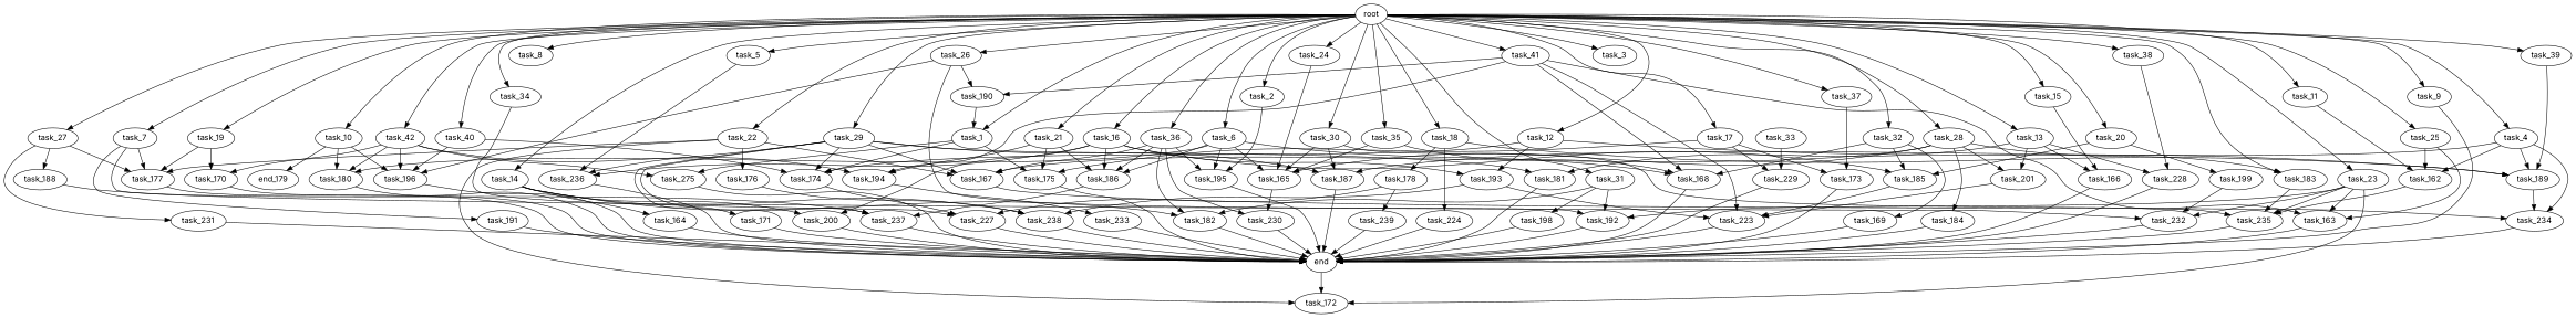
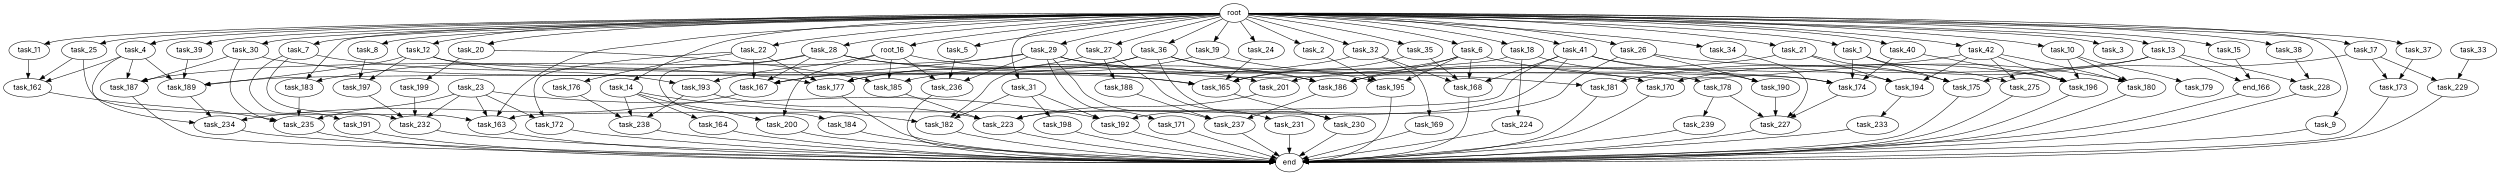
  digraph {
    fontname=Inter
    node [fontname=Inter]
    edge [fontname=Inter]
    task_12
    task_189
    task_193
+   task_197
    task_174
    task_234
    task_238
    task_223
    task_232
    task_227
    task_199
    end
    task_36
    task_167
    task_182
    task_230
    task_195
    task_186
    task_237
    task_42
    task_180
    task_196
    n23 [label=task_275]
    task_170
    task_194
    task_233
    task_19
    task_177
    root
    task_10
    task_18
    task_4
    task_8
    task_15
    task_5
    task_27
    task_14
    task_21
    task_38
-   task_16
+   task_16 [label=root_16]
    task_7
    task_24
    task_26
    task_30
    task_39
    task_17
    task_31
    task_40
    task_2
    task_41
    task_35
    task_3
    task_22
    task_29
    task_28
    task_23
    task_25
    task_6
    task_32
    task_20
    task_9
    task_37
    task_1
    task_34
    task_13
    task_11
    task_183
-   task_179 [label=end_179]
+   task_179
    task_224
    task_178
    task_187
    task_162
    task_33
    task_229
-   task_166
+   task_166 [label=end_166]
    task_236
    task_231
    task_188
    task_164
    task_200
    task_175
    task_228
    task_185
    task_191
    task_165
    task_192
    task_190
    task_235
    task_173
    task_198
    task_168
    task_163
    task_172
    task_176
    task_171
    task_181
    task_201
    task_184
    task_169
    task_239
    task_12 -> task_189
    task_12 -> task_193
+   task_12 -> task_197
    task_12 -> task_174
    task_189 -> task_234
    task_193 -> task_238
    task_193 -> task_223
+   task_197 -> task_232
    task_174 -> task_227
    task_234 -> end
    task_238 -> end
    task_223 -> end
    task_232 -> end
    task_227 -> end
    task_199 -> task_232
    task_36 -> task_167
    task_36 -> task_182
    task_36 -> task_230
    task_36 -> task_195
    task_36 -> task_186
    task_167 -> task_234
    task_182 -> end
    task_230 -> end
    task_195 -> end
    task_186 -> task_237
    task_237 -> end
    task_42 -> task_180
    task_42 -> task_196
    task_42 -> n23
    task_42 -> task_170
    task_42 -> task_194
    task_180 -> end
    task_196 -> end
    n23 -> end
    task_170 -> end
    task_194 -> task_233
    task_233 -> end
    task_19 -> task_170
    task_19 -> task_177
    task_177 -> end
    root -> task_12
    root -> task_36
    root -> task_42
    root -> task_19
    root -> task_10
    root -> task_18
    root -> task_4
    root -> task_8
    root -> task_15
    root -> task_5
    root -> task_27
    root -> task_14
    root -> task_21
    root -> task_38
    root -> task_16
    root -> task_7
    root -> task_24
    root -> task_26
    root -> task_30
    root -> task_39
    root -> task_17
    root -> task_31
    root -> task_40
    root -> task_2
    root -> task_41
    root -> task_35
    root -> task_3
    root -> task_22
    root -> task_29
    root -> task_28
-   root -> task_23
+   root -> task_163
    root -> task_25
    root -> task_6
    root -> task_32
    root -> task_20
    root -> task_9
    root -> task_37
    root -> task_1
    root -> task_34
    root -> task_13
    root -> task_11
    root -> task_183
    task_10 -> task_180
    task_10 -> task_196
    task_10 -> task_179
    task_18 -> task_189
    task_18 -> task_224
    task_18 -> task_178
    task_4 -> task_189
    task_4 -> task_234
    task_4 -> task_187
    task_4 -> task_162
+   task_8 -> task_197
    task_15 -> task_166
    task_5 -> task_236
    task_27 -> task_177
    task_27 -> task_231
    task_27 -> task_188
    task_14 -> task_238
    task_14 -> task_182
    task_14 -> task_164
    task_14 -> task_200
    task_21 -> task_186
    task_21 -> task_194
    task_21 -> task_175
    task_38 -> task_228
    task_16 -> task_193
    task_16 -> task_186
    task_16 -> task_236
    task_16 -> task_200
    task_16 -> task_185
    task_7 -> task_232
    task_7 -> task_177
    task_7 -> task_191
    task_24 -> task_165
    task_26 -> task_196
    task_26 -> task_192
    task_26 -> task_190
    task_30 -> task_187
    task_30 -> task_165
    task_30 -> task_235
    task_39 -> task_189
    task_17 -> task_229
    task_17 -> task_175
    task_17 -> task_173
    task_31 -> task_182
    task_31 -> task_192
    task_31 -> task_198
    task_40 -> task_174
    task_40 -> task_196
    task_2 -> task_195
    task_41 -> task_223
    task_41 -> task_194
    task_41 -> task_190
    task_41 -> task_168
    task_41 -> task_163
    task_35 -> task_165
    task_35 -> task_168
    task_22 -> task_167
    task_22 -> task_177
    task_22 -> task_172
    task_22 -> task_176
    task_29 -> task_174
    task_29 -> task_167
    task_29 -> task_237
    task_29 -> task_187
    task_29 -> task_236
    task_29 -> task_171
    task_29 -> task_181
    task_28 -> task_167
    task_28 -> task_183
    task_28 -> task_165
    task_28 -> task_201
    task_28 -> task_184
    task_23 -> task_232
    task_23 -> task_192
    task_23 -> task_235
    task_23 -> task_163
    task_23 -> task_172
    task_25 -> task_162
    task_25 -> task_163
    task_6 -> task_195
    task_6 -> task_186
    task_6 -> task_180
    task_6 -> task_165
    task_6 -> task_168
    task_32 -> task_185
    task_32 -> task_168
    task_32 -> task_169
    task_20 -> task_199
    task_20 -> task_185
    task_9 -> end
    task_37 -> task_173
    task_1 -> task_174
    task_1 -> n23
    task_1 -> task_175
    task_34 -> task_227
    task_13 -> task_166
    task_13 -> task_228
    task_13 -> task_181
    task_13 -> task_201
    task_11 -> task_162
    task_183 -> task_235
    task_224 -> end
    task_178 -> task_227
    task_178 -> task_239
    task_187 -> end
    task_162 -> task_235
    task_33 -> task_229
    task_229 -> end
    task_166 -> end
    task_236 -> end
    task_231 -> end
    task_188 -> task_237
    task_164 -> end
    task_200 -> end
    task_175 -> end
    task_228 -> end
    task_185 -> task_223
    task_191 -> end
    task_165 -> task_230
    task_192 -> end
-   task_190 -> task_1
+   task_190 -> task_227
    task_235 -> end
    task_173 -> end
    task_198 -> end
    task_168 -> end
    task_163 -> end
-   end -> task_172
+   task_172 -> end
    task_176 -> task_238
    task_171 -> end
    task_181 -> end
    task_201 -> task_223
    task_184 -> end
    task_169 -> end
    task_239 -> end
  }
